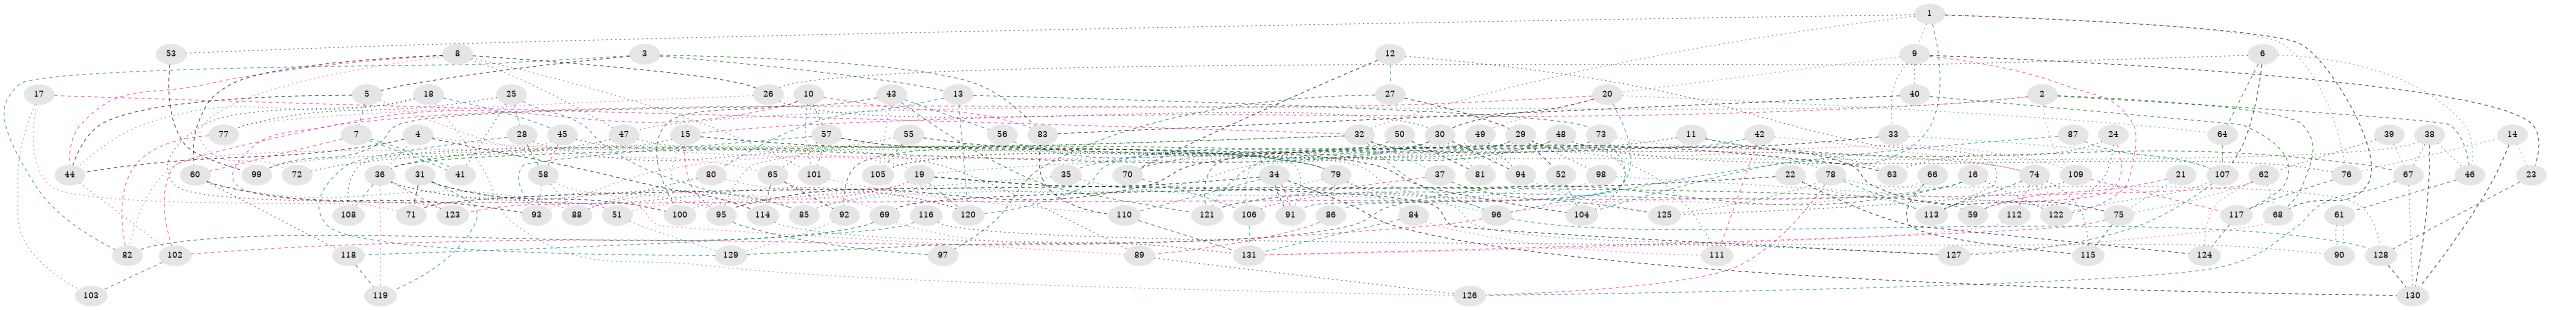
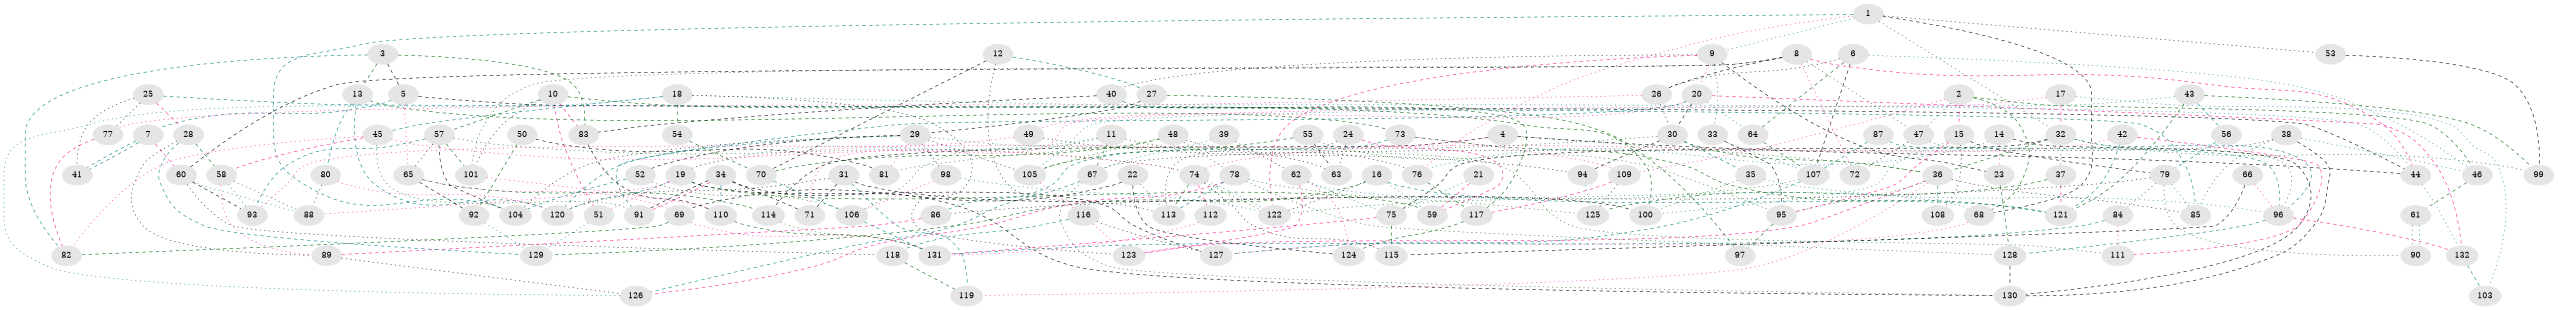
  graph {
    node [color=gray90 style=filled]
    edge [color=darkgreen style=dashed]
    1
    9
    32
    53
    68
    76
    104
    20
    23
    33
    40
    122
    36
    75
    37
    96
    99
    127
    117
    2
    15
    46
    47
    109
    100
    79
    95
    108
    61
    72
    125
    3
    5
    13
    82
    83
    44
    7
    65
    73
    80
    120
    110
    4
    114
    19
    123
    85
    119
-   102
+   102 [label=132]
    50
    81
    92
    131
    41
    60
    69
    6
    26
    64
    107
    30
    77
    88
    93
    118
    8
    101
    49
    91
    128
    10
    51
    57
    129
    74
    11
    63
    67
    106
    59
    130
    126
    12
    27
    70
    113
    29
    97
    121
    86
    14
    90
    84
    16
    17
    71
    103
    18
    45
+   54
    58
    35
    94
    21
    115
    22
    124
    24
    25
    28
    89
    52
    98
    105
    111
    116
    31
    34
    38
    39
    62
    42
    112
    43
    56
    48
    78
    55
    66
    87
    1 -- 9 [color=teal style=dotted]
    1 -- 32 [style=dotted]
    1 -- 53 [color=black style=dotted]
    1 -- 68 [color=black]
    1 -- 76 [color=deeppink style=dotted]
    1 -- 104 [color=teal]
    9 -- 20 [color=deeppink style=dotted]
    9 -- 23 [color=black]
    9 -- 33 [style=dotted]
    9 -- 40 [color=black style=dotted]
    9 -- 122 [color=deeppink]
    32 -- 36
    32 -- 75 [color=black]
    32 -- 37 [style=dotted]
    32 -- 96 [color=teal]
    32 -- 99 [style=dotted]
    53 -- 99 [color=black]
    68 -- 127 [color=deeppink style=dotted]
    76 -- 117
    20 -- 102 [color=deeppink]
    20 -- 64 [color=teal style=dotted]
    20 -- 30 [color=black]
    20 -- 49 [color=deeppink style=dotted]
    20 -- 91 [color=teal]
    23 -- 128
    33 -- 95 [color=black]
    33 -- 107 [color=teal style=dotted]
    40 -- 117
    40 -- 83 [color=black]
    36 -- 95 [style=dotted]
    36 -- 108 [color=teal]
    36 -- 123 [color=deeppink]
    36 -- 85 [color=black style=dotted]
    36 -- 119 [color=deeppink style=dotted]
    75 -- 131 [color=deeppink]
    75 -- 115
    37 -- 125
    37 -- 121 [color=deeppink]
    96 -- 102 [color=deeppink]
    96 -- 128 [color=teal]
    117 -- 124
    2 -- 68
    2 -- 15 [color=deeppink]
    2 -- 46
    2 -- 47 [style=dotted]
    2 -- 109 [color=deeppink style=dotted]
    15 -- 100 [color=teal style=dotted]
    15 -- 79 [color=black]
    15 -- 95 [color=deeppink]
    15 -- 108 [color=black style=dotted]
    46 -- 61
    47 -- 96 [style=dotted]
    47 -- 72 [color=black style=dotted]
    109 -- 117 [color=deeppink]
    109 -- 125 [color=black style=dotted]
    79 -- 85 [color=teal style=dotted]
    79 -- 86 [color=black style=dotted]
    79 -- 90 [style=dotted]
    79 -- 84 [style=dotted]
    95 -- 97
    61 -- 90 [style=dotted]
    61 -- 90 [color=teal style=dotted]
    3 -- 5 [color=black]
    3 -- 13
    3 -- 82 [color=teal]
    3 -- 83
    5 -- 44 [color=black]
    5 -- 7 [color=teal]
    5 -- 65 [color=deeppink style=dotted]
    13 -- 73
    13 -- 80 [color=teal]
    13 -- 120 [color=teal]
    83 -- 110 [color=black]
    44 -- 102 [color=teal style=dotted]
    7 -- 41 [color=teal]
    7 -- 41 [color=teal]
    7 -- 60 [color=deeppink]
    65 -- 114
    65 -- 92 [color=black]
    65 -- 69 [color=deeppink style=dotted]
    73 -- 109 [color=deeppink style=dotted]
    73 -- 121
    73 -- 86 [color=teal]
    80 -- 120 [color=deeppink style=dotted]
    80 -- 88 [color=black style=dotted]
    110 -- 131
    4 -- 36 [style=dotted]
    4 -- 44 [color=black]
    4 -- 114 [color=black]
    4 -- 19 [color=deeppink style=dotted]
    114 -- 131 [style=dotted]
    19 -- 127 [color=black]
    19 -- 120 [color=teal]
    19 -- 88 [color=deeppink style=dotted]
    19 -- 51 [color=deeppink style=dotted]
    19 -- 59
    102 -- 103 [color=teal]
    50 -- 81 [color=black]
    50 -- 92
    92 -- 129 [color=teal style=dotted]
    60 -- 88 [color=teal style=dotted]
    60 -- 93 [color=black]
    60 -- 118 [color=black style=dotted]
    69 -- 82
    69 -- 131 [color=deeppink style=dotted]
    6 -- 46 [color=teal style=dotted]
    6 -- 26 [color=black style=dotted]
    6 -- 64
    6 -- 107 [color=black]
    26 -- 30 [color=black style=dotted]
    26 -- 77 [color=deeppink style=dotted]
    64 -- 107
    107 -- 122 [style=dotted]
    107 -- 127 [color=teal]
    30 -- 36
    30 -- 81 [style=dotted]
    30 -- 35 [color=teal]
    30 -- 94 [color=black]
    77 -- 82 [color=deeppink]
    118 -- 119
    8 -- 47 [style=dotted]
    8 -- 72 [color=deeppink style=dotted]
    8 -- 44 [color=deeppink]
    8 -- 60 [color=black]
    8 -- 26 [color=black]
    8 -- 101 [style=dotted]
    101 -- 110 [color=deeppink style=dotted]
    49 -- 93 [color=deeppink style=dotted]
    49 -- 94 [color=black style=dotted]
    128 -- 130 [color=black]
    10 -- 100
    10 -- 83 [color=deeppink]
    10 -- 101 [color=black style=dotted]
    10 -- 51 [color=deeppink]
    10 -- 57
    51 -- 129 [color=teal style=dotted]
    57 -- 104 [color=black]
    57 -- 65 [color=black style=dotted]
    57 -- 93 [color=teal]
    57 -- 101
    57 -- 74 [style=dotted]
    74 -- 122 [style=dotted]
    74 -- 122 [color=teal style=dotted]
    74 -- 113
    74 -- 115 [color=black style=dotted]
    74 -- 112 [color=deeppink]
    11 -- 19 [color=teal style=dotted]
    11 -- 63 [color=black style=dotted]
    11 -- 67
    11 -- 106 [style=dotted]
    67 -- 130 [style=dotted]
    67 -- 126 [color=teal]
    106 -- 131 [color=teal]
    12 -- 27 [color=teal]
    12 -- 70 [color=black]
    12 -- 113 [color=black style=dotted]
    27 -- 29 [color=black]
    27 -- 97
    70 -- 106 [color=teal]
    29 -- 104 [color=black style=dotted]
    29 -- 120 [color=teal]
    29 -- 81 [color=deeppink style=dotted]
    29 -- 52 [color=black]
    29 -- 98 [color=black style=dotted]
    29 -- 105 [color=black style=dotted]
    29 -- 111 [style=dotted]
    86 -- 89 [color=deeppink]
    14 -- 76 [color=teal style=dotted]
    14 -- 23 [color=deeppink style=dotted]
    14 -- 130 [color=black]
    84 -- 131 [color=teal]
    84 -- 111 [color=deeppink style=dotted]
    16 -- 122 [color=black style=dotted]
    16 -- 129
    16 -- 59 [color=teal style=dotted]
    16 -- 121 [color=teal]
    17 -- 32 [color=deeppink]
    17 -- 71 [color=deeppink style=dotted]
    17 -- 103 [color=teal style=dotted]
    18 -- 44 [color=teal style=dotted]
    18 -- 123 [color=black style=dotted]
    18 -- 126 [color=teal style=dotted]
    18 -- 45 [color=teal]
+   18 -- 54
    45 -- 82 [color=deeppink style=dotted]
    45 -- 91 [style=dotted]
    45 -- 74 [color=deeppink style=dotted]
    45 -- 58 [color=deeppink]
+   54 -- 70
    58 -- 88 [style=dotted]
    58 -- 93 [color=teal style=dotted]
    58 -- 89 [color=deeppink style=dotted]
    35 -- 96 [color=teal style=dotted]
    35 -- 100 [style=dotted]
    94 -- 125 [color=teal style=dotted]
    21 -- 75 [color=teal style=dotted]
    21 -- 59 [color=deeppink]
    22 -- 69 [color=black]
    22 -- 113 [style=dotted]
    22 -- 124 [color=black]
    24 -- 63 [color=black style=dotted]
    24 -- 59 [color=deeppink]
    24 -- 113 [color=black style=dotted]
    25 -- 85 [color=teal]
    25 -- 41 [color=black style=dotted]
    25 -- 77 [color=black style=dotted]
    25 -- 28 [color=deeppink]
    28 -- 129 [color=teal]
    28 -- 58
    28 -- 89 [color=black style=dotted]
    89 -- 126 [color=black style=dotted]
    52 -- 104 [color=teal]
    52 -- 106 [style=dotted]
    98 -- 122 [color=teal style=dotted]
    98 -- 106 [color=deeppink style=dotted]
    105 -- 116 [color=deeppink style=dotted]
    116 -- 127 [color=black style=dotted]
+   116 -- 123 [color=deeppink style=dotted]
    116 -- 118 [color=teal]
    31 -- 100 [color=black]
    31 -- 120 [color=black style=dotted]
    31 -- 119 [color=teal]
    31 -- 71 [color=black]
    34 -- 110 [color=teal]
    34 -- 91 [color=black]
    34 -- 91 [color=deeppink]
    34 -- 130 [color=black]
    34 -- 71 [color=black]
    38 -- 46 [color=teal style=dotted]
    38 -- 85 [style=dotted]
    38 -- 67 [color=black style=dotted]
    38 -- 130 [color=black]
    39 -- 67 [color=teal style=dotted]
    39 -- 62 [color=black style=dotted]
    62 -- 68 [color=teal style=dotted]
    62 -- 75 [color=teal style=dotted]
    62 -- 123 [color=deeppink]
    62 -- 124 [color=deeppink style=dotted]
    42 -- 74 [color=deeppink style=dotted]
    42 -- 121 [color=teal]
    42 -- 111 [color=deeppink]
    112 -- 131 [color=deeppink style=dotted]
    43 -- 99
    43 -- 121
    43 -- 105 [color=teal style=dotted]
    43 -- 56 [color=teal]
    56 -- 79 [color=teal]
    48 -- 76 [color=black style=dotted]
    48 -- 70
    48 -- 105 [style=dotted]
    48 -- 78 [style=dotted]
    78 -- 125 [style=dotted]
    78 -- 128 [style=dotted]
    78 -- 126 [color=deeppink]
    78 -- 113 [color=teal]
    55 -- 95 [style=dotted]
    55 -- 63 [color=black]
    55 -- 105
    66 -- 96 [color=deeppink style=dotted]
    66 -- 115 [color=black]
    87 -- 96 [color=teal]
    87 -- 107 [color=teal]
  }
